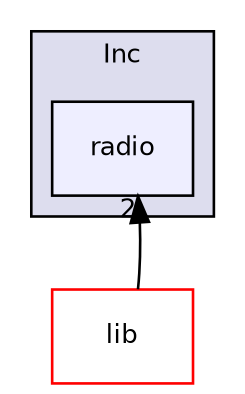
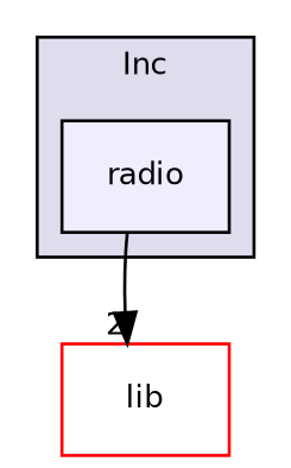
  digraph {
    compound=true
    node [fontname=Helvetica fontsize=10 shape=box style=filled]
    n1 [fillcolor="#eeeeff" label=radio pencolor=black]
    n2 [color=red fillcolor=white label=lib]
    subgraph cluster_1 {
      bgcolor="#ddddee"
      fontname=Helvetica
      fontsize=10
      label=Inc
      pencolor=black
      n1
    }
-   n2 -> n1 [headlabel=2 labeldistance=1.5 labelfontname=Helvetica labelfontsize=10]
+   n1 -> n2 [headlabel=2 labeldistance=1.5 labelfontname=Helvetica labelfontsize=10]
  }
